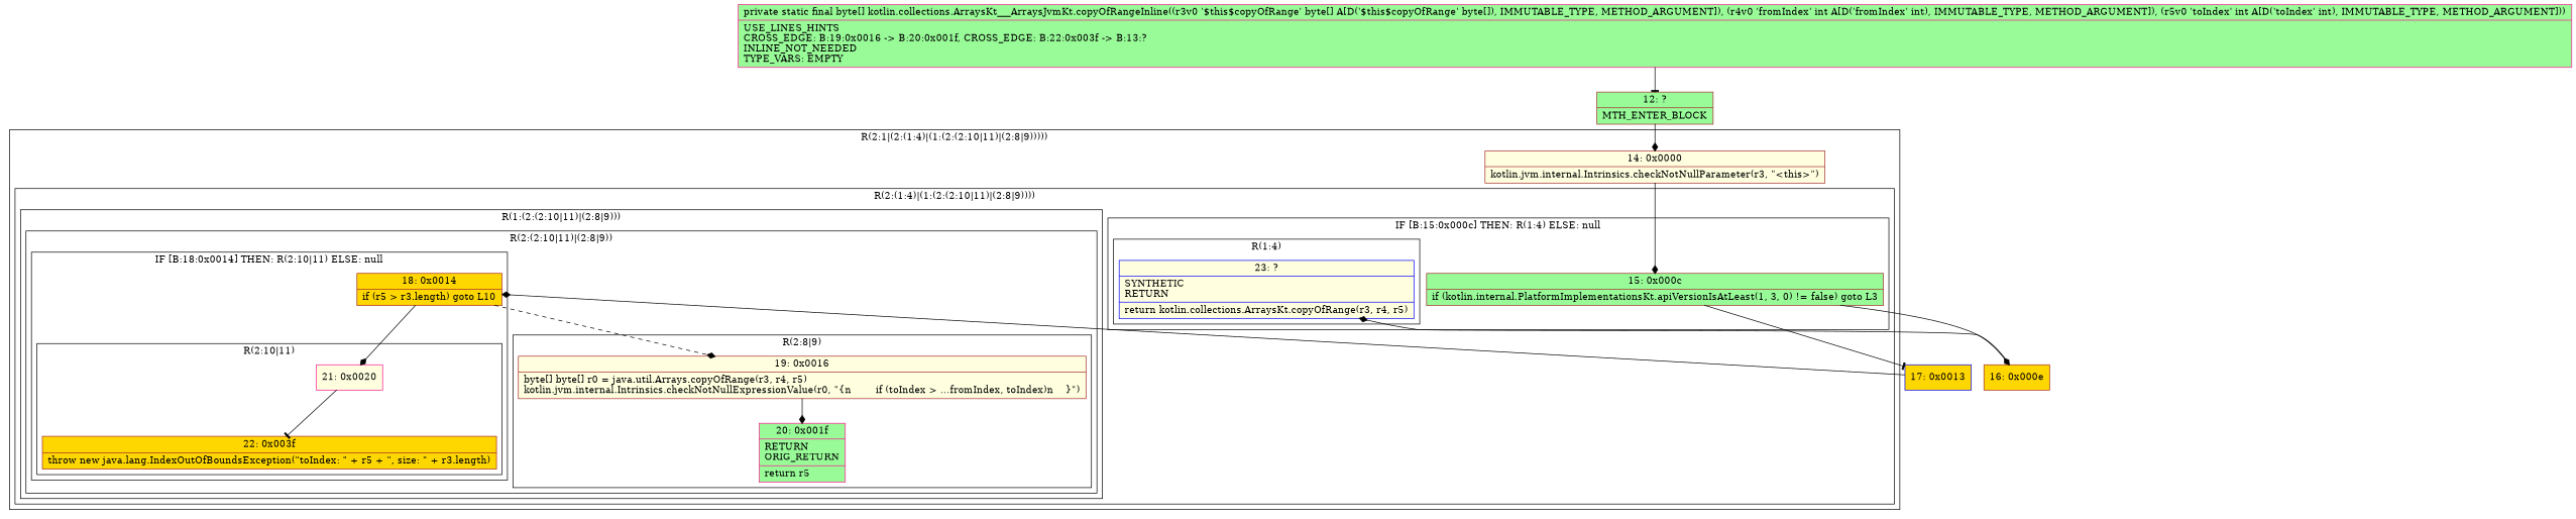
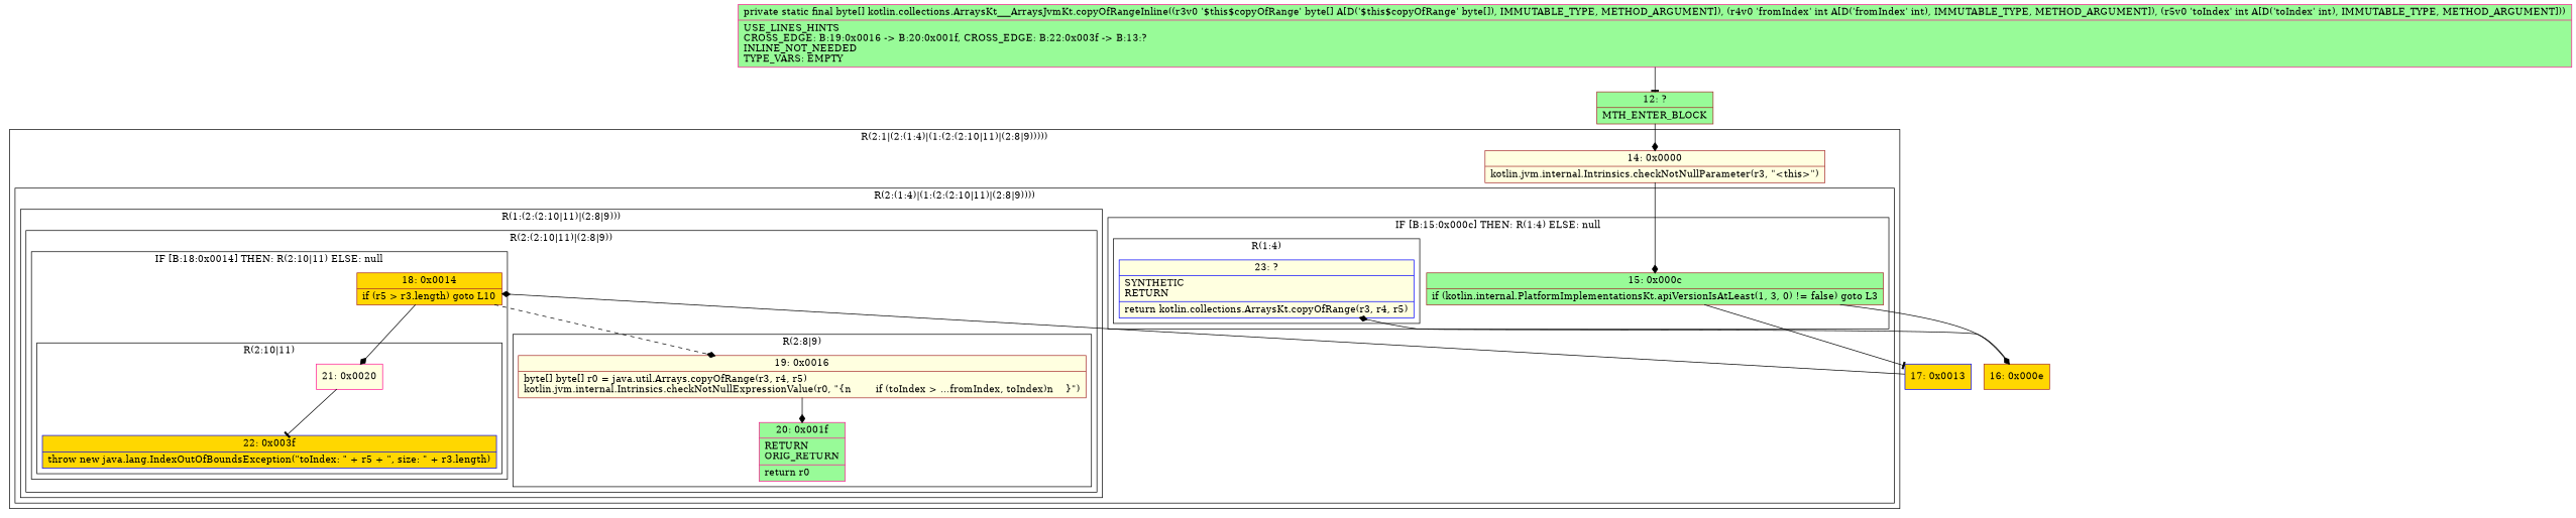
  digraph {
    node [color=brown fillcolor=lightyellow shape=record style=filled]
    edge [arrowhead=diamond]
    n1 [color=blue label="{23\:\ ?|SYNTHETIC\lRETURN\l|return kotlin.collections.ArraysKt.copyOfRange(r3, r4, r5)\l}"]
    n2 [fillcolor=palegreen label="{15\:\ 0x000c|if (kotlin.internal.PlatformImplementationsKt.apiVersionIsAtLeast(1, 3, 0) != false) goto L3\l}"]
    n3 [color=deeppink label="{21\:\ 0x0020}"]
-   n4 [fillcolor=gold label="{22\:\ 0x003f|throw new java.lang.IndexOutOfBoundsException(\"toIndex: \" + r5 + \", size: \" + r3.length)\l}"]
+   n4 [color=blue fillcolor=gold label="{22\:\ 0x003f|throw new java.lang.IndexOutOfBoundsException(\"toIndex: \" + r5 + \", size: \" + r3.length)\l}"]
    n5 [fillcolor=gold label="{18\:\ 0x0014|if (r5 \> r3.length) goto L10\l}"]
    n6 [label="{19\:\ 0x0016|byte[] byte[] r0 = java.util.Arrays.copyOfRange(r3, r4, r5)\lkotlin.jvm.internal.Intrinsics.checkNotNullExpressionValue(r0, \"\{n        if (toIndex \> …fromIndex, toIndex)n    \}\")\l}"]
-   n7 [color=deeppink fillcolor=palegreen label="{20\:\ 0x001f|RETURN\lORIG_RETURN\l|return r5\l}"]
+   n7 [color=deeppink fillcolor=palegreen label="{20\:\ 0x001f|RETURN\lORIG_RETURN\l|return r0\l}"]
    n8 [label="{14\:\ 0x0000|kotlin.jvm.internal.Intrinsics.checkNotNullParameter(r3, \"\<this\>\")\l}"]
    n9 [fillcolor=gold label="{16\:\ 0x000e}"]
    n10 [color=blue fillcolor=gold label="{17\:\ 0x0013}"]
    n11 [fillcolor=palegreen label="{12\:\ ?|MTH_ENTER_BLOCK\l}"]
    n12 [color=deeppink fillcolor=palegreen label="{private static final byte[] kotlin.collections.ArraysKt___ArraysJvmKt.copyOfRangeInline((r3v0 '$this$copyOfRange' byte[] A[D('$this$copyOfRange' byte[]), IMMUTABLE_TYPE, METHOD_ARGUMENT]), (r4v0 'fromIndex' int A[D('fromIndex' int), IMMUTABLE_TYPE, METHOD_ARGUMENT]), (r5v0 'toIndex' int A[D('toIndex' int), IMMUTABLE_TYPE, METHOD_ARGUMENT]))  | USE_LINES_HINTS\lCROSS_EDGE: B:19:0x0016 \-\> B:20:0x001f, CROSS_EDGE: B:22:0x003f \-\> B:13:?\lINLINE_NOT_NEEDED\lTYPE_VARS: EMPTY\l}"]
    subgraph cluster_1 {
      label="R(2:1|(2:(1:4)|(1:(2:(2:10|11)|(2:8|9)))))"
      n8
      subgraph cluster_2 {
        label="R(2:(1:4)|(1:(2:(2:10|11)|(2:8|9))))"
        subgraph cluster_3 {
          label="IF [B:15:0x000c] THEN: R(1:4) ELSE: null"
          n2
          subgraph cluster_4 {
            label="R(1:4)"
            n1
          }
        }
        subgraph cluster_5 {
          label="R(1:(2:(2:10|11)|(2:8|9)))"
          subgraph cluster_6 {
            label="R(2:(2:10|11)|(2:8|9))"
            subgraph cluster_7 {
              label="IF [B:18:0x0014] THEN: R(2:10|11) ELSE: null"
              n5
              subgraph cluster_8 {
                label="R(2:10|11)"
                n3
                n4
              }
            }
            subgraph cluster_9 {
              label="R(2:8|9)"
              n6
              n7
            }
          }
        }
      }
    }
    n2 -> n9
    n2 -> n10 [arrowhead=tee style=solid]
    n3 -> n4 [arrowhead=tee]
    n5 -> n3
    n5 -> n6 [style=dashed]
    n6 -> n7
    n8 -> n2
    n9 -> n1
    n10 -> n5
    n11 -> n8
    n12 -> n11 [arrowhead=tee]
  }
